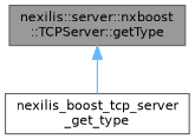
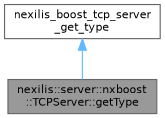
  digraph {
    rankdir=TB
    node [fontname=Helvetica fontsize=10 shape=box style=filled]
    n1 [color=gray40 fillcolor=grey60 fontcolor=black height=0.2 label="nexilis::server::nxboost\l::TCPServer::getType" width=0.4]
    n2 [color=grey40 fillcolor=white height=0.2 label="nexilis_boost_tcp_server\l_get_type" width=0.4]
-   n1 -> n2 [color=steelblue1 dir=back fontname=Helvetica fontsize=10 labelfontname=Helvetica labelfontsize=10 style=solid]
+   n2 -> n1 [color=steelblue1 dir=back fontname=Helvetica fontsize=10 labelfontname=Helvetica labelfontsize=10 style=solid]
  }
